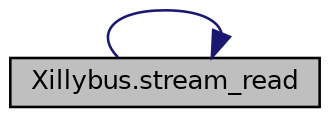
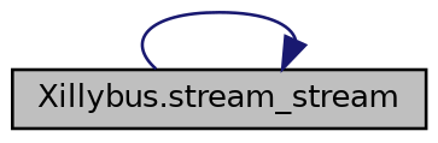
  digraph {
    rankdir=LR
-   n1 [color=black fillcolor=grey75 fontcolor=black fontname=Helvetica fontsize=10 height=0.2 label="Xillybus.stream_read" shape=record style=filled width=0.4]
+   n1 [color=black fillcolor=grey75 fontcolor=black fontname=Helvetica fontsize=10 height=0.2 label="Xillybus.stream_stream" shape=record style=filled width=0.4]
    n1 -> n1 [color=midnightblue fontname=Helvetica fontsize=10 labelfontname=Helvetica labelfontsize=10 style=solid]
  }
